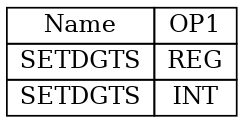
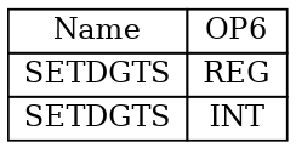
  digraph {
    nodesep=0.5
    ranksep=2
-   n1 [label=< <table border="0" cellborder="1" cellspacing="0"> <tr><td> Name </td> <td> OP1 </td> </tr> <tr><td> SETDGTS </td><td> REG </td> </tr> <tr><td> SETDGTS </td><td> INT </td> </tr> </table>> shape=plain]
+   n1 [label=< <table border="0" cellborder="1" cellspacing="0"> <tr><td> Name </td> <td> OP6 </td> </tr> <tr><td> SETDGTS </td><td> REG </td> </tr> <tr><td> SETDGTS </td><td> INT </td> </tr> </table>> shape=plain]
  }
